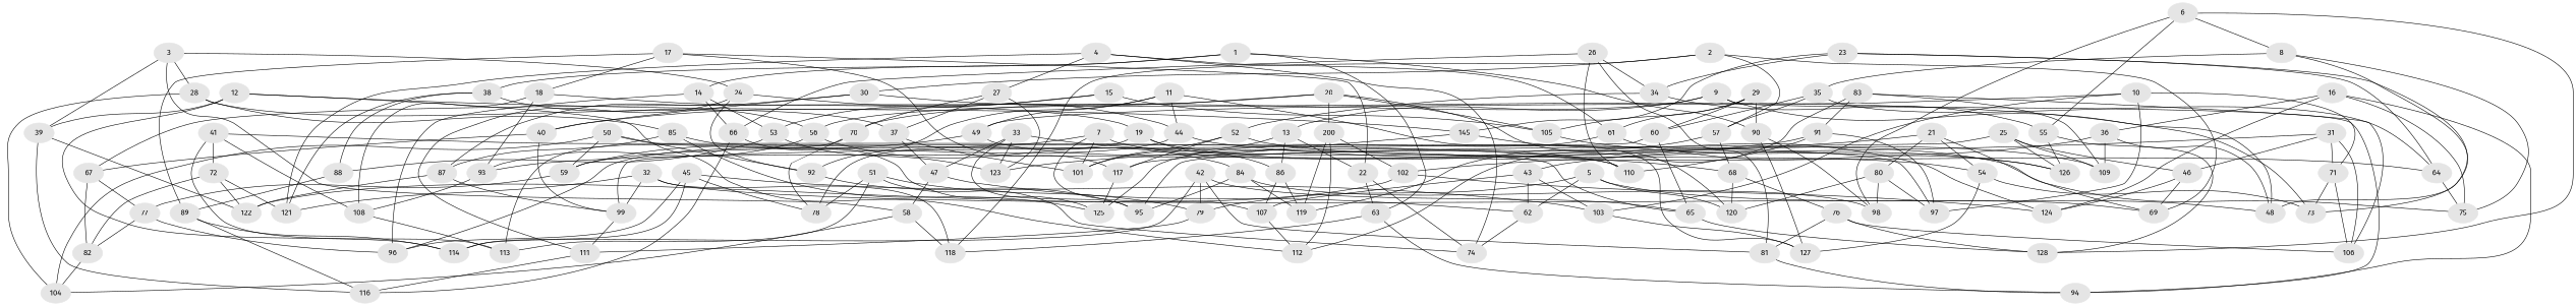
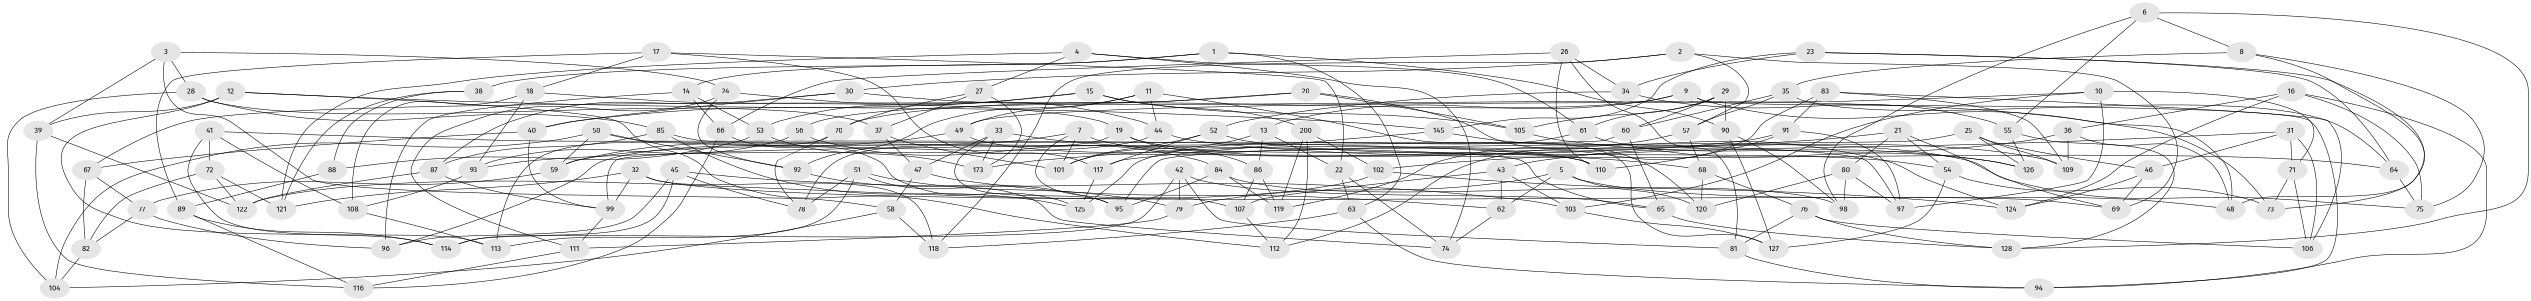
  graph {
    fontname="Fira Sans"
    node [color=gray90 fontname="Fira Sans" style=filled]
    edge [fontname="Fira Sans"]
    1
    14
    38
    63
    90
    53
    66
    96
    121
    56
    88
    118
    94
    98
    127
    2
    30
    57
    69
    40
    73
    87
    68
    119
    3
    24
    28
    39
    58
    44
    92
    111
    37
    85
    104
    116
    122
    4
    27
    61
    74
    70
-   123
+   123 [label=173]
    126
    125
    5
    48
    62
    79
    120
    6
    8
    55
    128
    75
    35
    7
    59
    101
    107
    77
    112
    64
    60
    9
    13
    22
    86
    78
    113
    10
    49
    71
    97
    103
    110
    106
    11
    95
    12
    114
    n82 [label=145]
    124
    117
    15
    n86 [label=200]
    105
    67
    99
    102
    16
    36
    109
    43
    17
    18
    89
    19
    93
    108
    20
    84
    82
    21
    54
    80
    23
    34
    52
    25
    46
    26
    81
    47
    29
    65
    31
    32
    33
    76
    41
    72
    42
    45
    50
    51
    83
    91
    1 -- 14
    1 -- 38
    1 -- 63
    1 -- 90
    14 -- 53
    14 -- 66
    14 -- 96
    38 -- 121
-   38 -- 56
    38 -- 88
    63 -- 118
    63 -- 94
    90 -- 98
    90 -- 127
    53 -- 88
    53 -- 123
    66 -- 116
    66 -- 125
    56 -- 93
    56 -- 84
    88 -- 89
    2 -- 118
    2 -- 30
    2 -- 57
    2 -- 69
    30 -- 40
    30 -- 73
    30 -- 87
    57 -- 68
    57 -- 119
    40 -- 67
    40 -- 99
    87 -- 122
    87 -- 99
    68 -- 120
    68 -- 76
    3 -- 24
    3 -- 28
    3 -- 39
    3 -- 58
    24 -- 44
    24 -- 92
    24 -- 111
    28 -- 37
    28 -- 85
    28 -- 104
    39 -- 116
    39 -- 122
    58 -- 118
    58 -- 104
    44 -- 96
    44 -- 64
    92 -- 95
    111 -- 116
    37 -- 101
    37 -- 47
    85 -- 87
    85 -- 125
    85 -- 97
    4 -- 121
    4 -- 27
    4 -- 61
    4 -- 74
    27 -- 37
    27 -- 70
    27 -- 123
    61 -- 126
    61 -- 125
    70 -- 78
    70 -- 113
    5 -- 48
    5 -- 62
    5 -- 79
    5 -- 120
    62 -- 74
    79 -- 111
    6 -- 98
    6 -- 8
    6 -- 55
    6 -- 128
    8 -- 48
    8 -- 75
    8 -- 35
    55 -- 126
    55 -- 128
    35 -- 57
    35 -- 64
    35 -- 60
    7 -- 75
    7 -- 59
    7 -- 101
    7 -- 107
    59 -- 77
    107 -- 112
    77 -- 96
    77 -- 82
    64 -- 75
    60 -- 99
    60 -- 65
    9 -- 94
    9 -- 70
    9 -- 48
    9 -- 13
    13 -- 101
    13 -- 22
    13 -- 86
    22 -- 63
    22 -- 74
    86 -- 119
    86 -- 107
    10 -- 49
    10 -- 71
    10 -- 97
    10 -- 103
    49 -- 59
    49 -- 110
    71 -- 73
    71 -- 106
    103 -- 127
    11 -- 127
    11 -- 44
    11 -- 92
    11 -- 49
    12 -- 39
    12 -- 112
    12 -- 114
    12 -- n82
    n82 -- 124
    n82 -- 117
    117 -- 125
    15 -- 53
    15 -- 40
-   20 -- n86
+   15 -- n86
    15 -- 105
    n86 -- 119
    n86 -- 112
    n86 -- 102
    105 -- 126
    67 -- 77
    67 -- 82
    99 -- 111
    102 -- 122
    102 -- 124
    16 -- 94
    16 -- 75
    16 -- 124
    16 -- 36
    36 -- 48
    36 -- 109
    36 -- 43
    43 -- 62
    43 -- 107
    43 -- 103
    17 -- 22
    17 -- 117
    17 -- 18
    17 -- 89
    18 -- 19
    18 -- 93
    18 -- 108
    89 -- 116
    89 -- 114
    19 -- 86
    19 -- 78
    19 -- 109
    93 -- 108
    108 -- 113
    20 -- 56
    20 -- 120
    20 -- 105
    20 -- 67
    84 -- 98
    84 -- 119
    84 -- 95
    82 -- 104
    21 -- 69
    21 -- 123
    21 -- 54
    21 -- 80
    54 -- 127
    54 -- 73
    80 -- 98
    80 -- 120
    80 -- 97
    23 -- 73
    23 -- 64
    23 -- n82
    23 -- 34
    34 -- 55
    34 -- 52
    52 -- 101
    52 -- 117
    52 -- 54
    25 -- 126
    25 -- 95
    25 -- 109
    25 -- 46
    46 -- 69
    46 -- 124
    26 -- 66
    26 -- 110
    26 -- 34
    26 -- 81
    81 -- 94
    47 -- 58
    47 -- 62
    29 -- 90
    29 -- 61
    29 -- 60
    29 -- 105
    65 -- 128
    31 -- 71
    31 -- 106
    31 -- 102
    31 -- 46
    32 -- 121
    32 -- 118
    32 -- 69
    32 -- 99
    33 -- 68
    33 -- 123
    33 -- 95
    33 -- 47
    76 -- 128
    76 -- 106
    76 -- 81
    41 -- 113
    41 -- 110
    41 -- 108
    41 -- 72
    72 -- 121
    72 -- 122
    72 -- 82
    42 -- 79
    42 -- 114
    42 -- 81
    42 -- 65
    45 -- 96
    45 -- 78
    45 -- 103
    45 -- 114
    50 -- 92
    50 -- 104
    50 -- 59
    50 -- 65
    51 -- 74
    51 -- 79
    51 -- 78
    51 -- 113
    83 -- 112
    83 -- 106
    83 -- 109
    83 -- 91
    91 -- 97
    91 -- 110
    91 -- 93
  }
